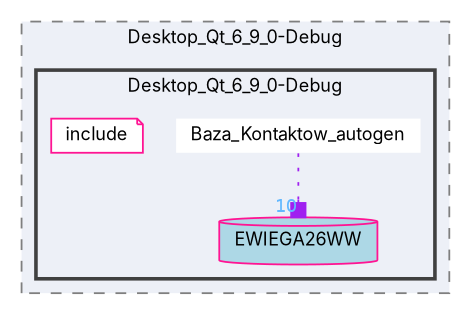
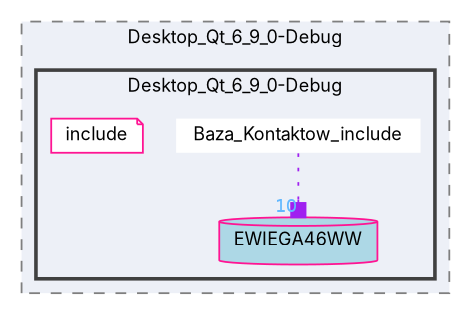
  digraph {
    compound=true
    fontname=Inter
    node [fontname=Inter fontsize=10 style=filled fillcolor=white color=deeppink]
-   n1 [height=0.2 label=Baza_Kontaktow_autogen shape=plaintext width=0.4 color=black]
-   n2 [fillcolor=lightblue height=0.2 label=EWIEGA26WW shape=cylinder width=0.4]
+   n1 [height=0.2 label=Baza_Kontaktow_include shape=plaintext width=0.4 color=black]
+   n2 [fillcolor=lightblue height=0.2 label=EWIEGA46WW shape=cylinder width=0.4]
    n3 [height=0.2 label=include shape=note width=0.4]
    subgraph cluster_1 {
      bgcolor="#edf0f7"
      fontsize=10
      label="Desktop_Qt_6_9_0-Debug"
      pencolor=grey50
      style="filled,dashed"
      subgraph cluster_2 {
        bgcolor="#edf0f7"
        fontsize=10
        pencolor=grey25
        style="filled,bold"
        n1
        n2
        n3
      }
    }
    n1 -> n2 [color=purple fontcolor=steelblue1 fontname=Inter fontsize=10 headlabel=10 labeldistance=1.5 labelfontname=Helvetica labelfontsize=10 style=dotted arrowhead=box]
  }
